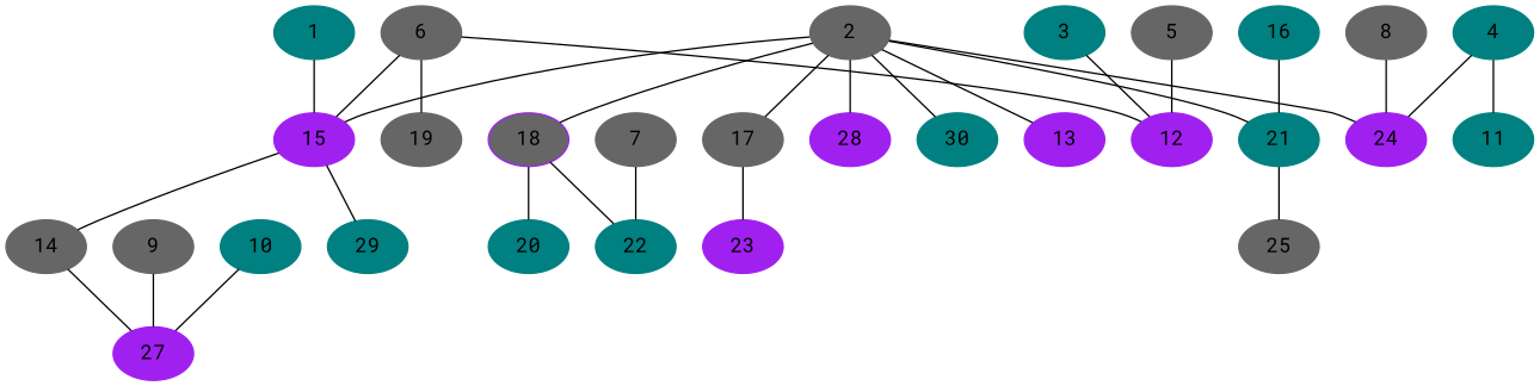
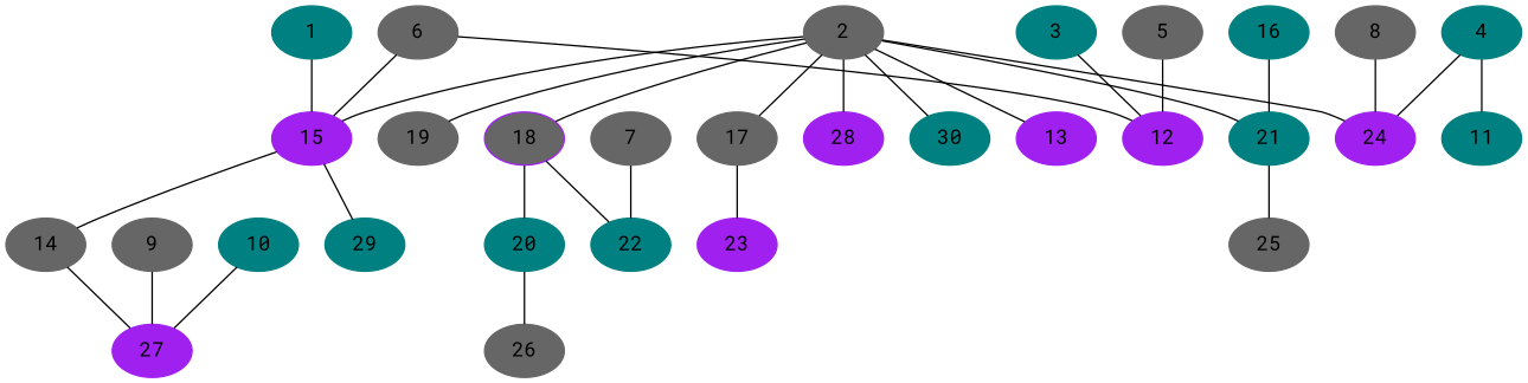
  graph {
    fontname="Roboto Mono"
    node [color=teal fontname="Roboto Mono" style=filled]
    edge [fontname="Roboto Mono" weight=1.0]
    15 [color=purple]
    1
    14 [color=gray40]
    29
    2 [color=gray40]
    13 [color=purple]
    17 [color=gray40]
    18 [color=purple fillcolor=gray40]
    19 [color=gray40]
    21
    24 [color=purple]
    28 [color=purple]
    30
    23 [color=purple]
    22
    20
    25 [color=gray40]
    12 [color=purple]
    3
    4
    11
    5 [color=gray40]
    6 [color=gray40]
    7 [color=gray40]
    8 [color=gray40]
    9 [color=gray40]
    27 [color=purple]
    10
    16
+   26 [color=gray40]
    15 -- 14
    15 -- 29
    1 -- 15
    14 -- 27
    2 -- 15
    2 -- 13
    2 -- 17
    2 -- 18
-   6 -- 19
+   2 -- 19
    2 -- 21
    2 -- 24
    2 -- 28
    2 -- 30
    17 -- 23
    18 -- 22
    18 -- 20
    21 -- 25
+   20 -- 26
    3 -- 12
    4 -- 24
    4 -- 11
    5 -- 12
    6 -- 15
    6 -- 12
    7 -- 22
    8 -- 24
    9 -- 27
    10 -- 27
    16 -- 21
  }
